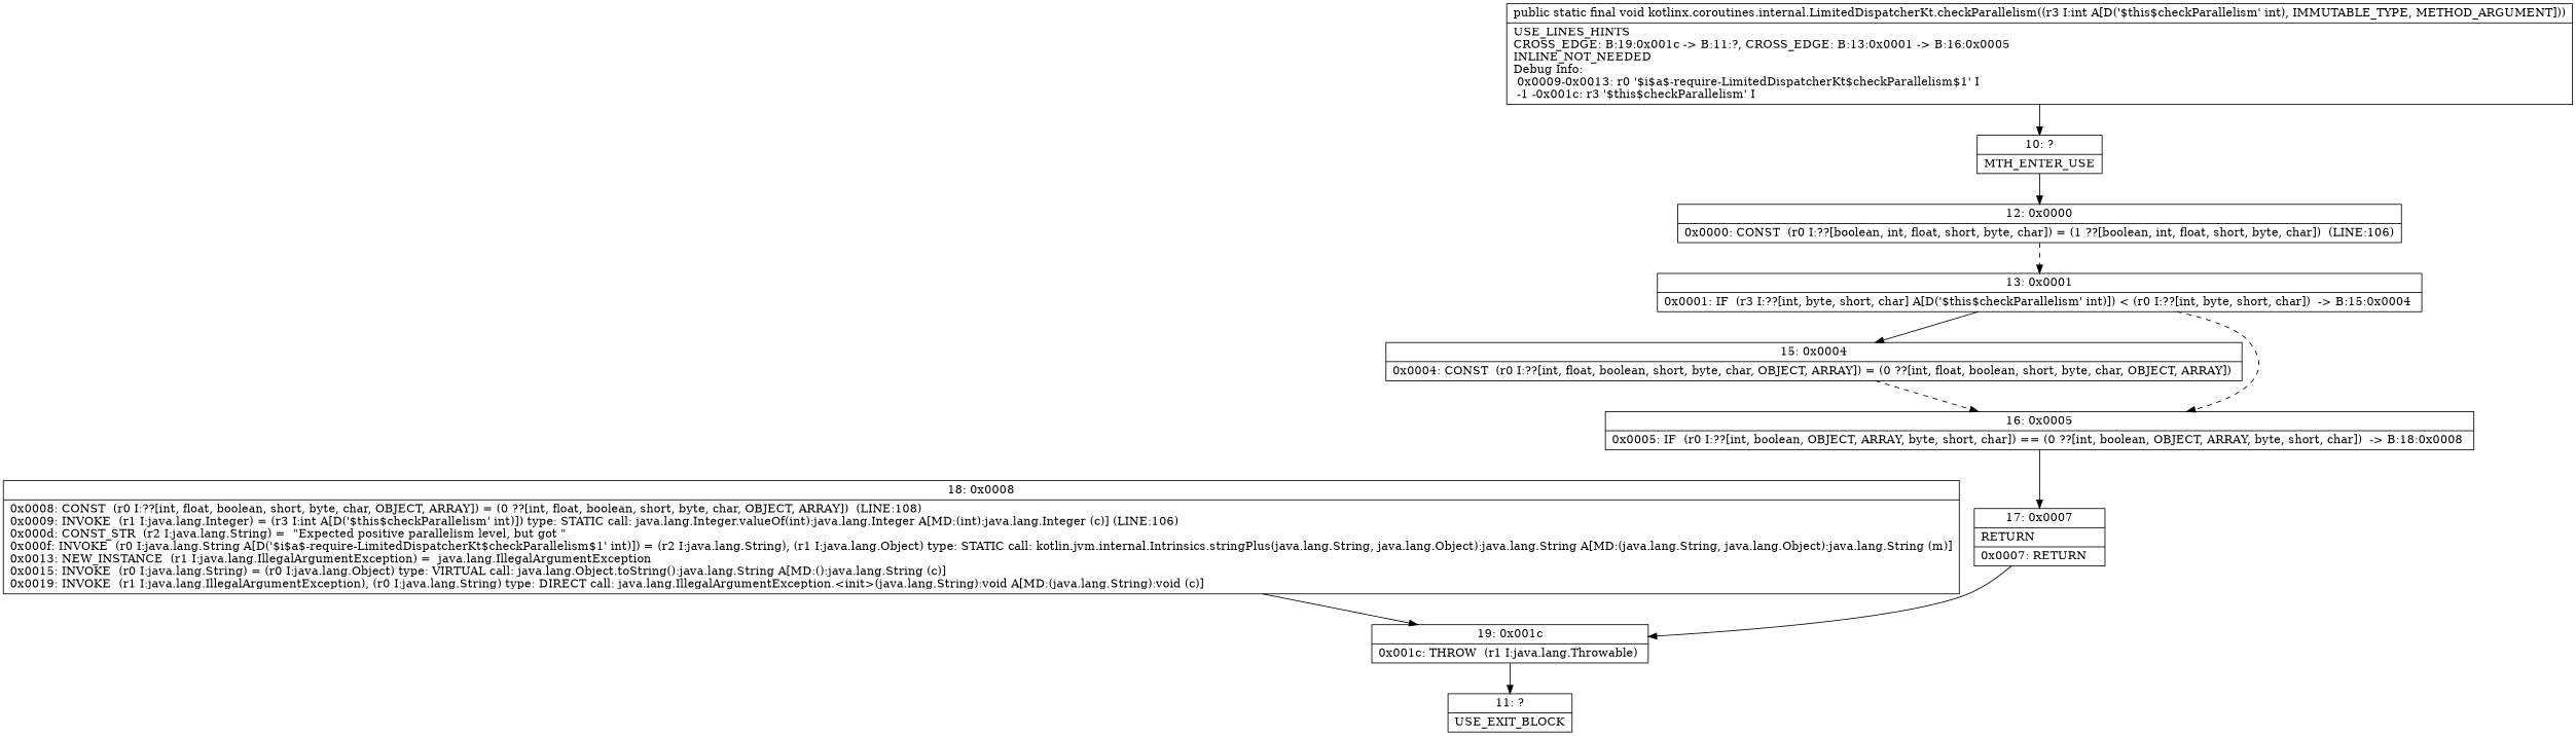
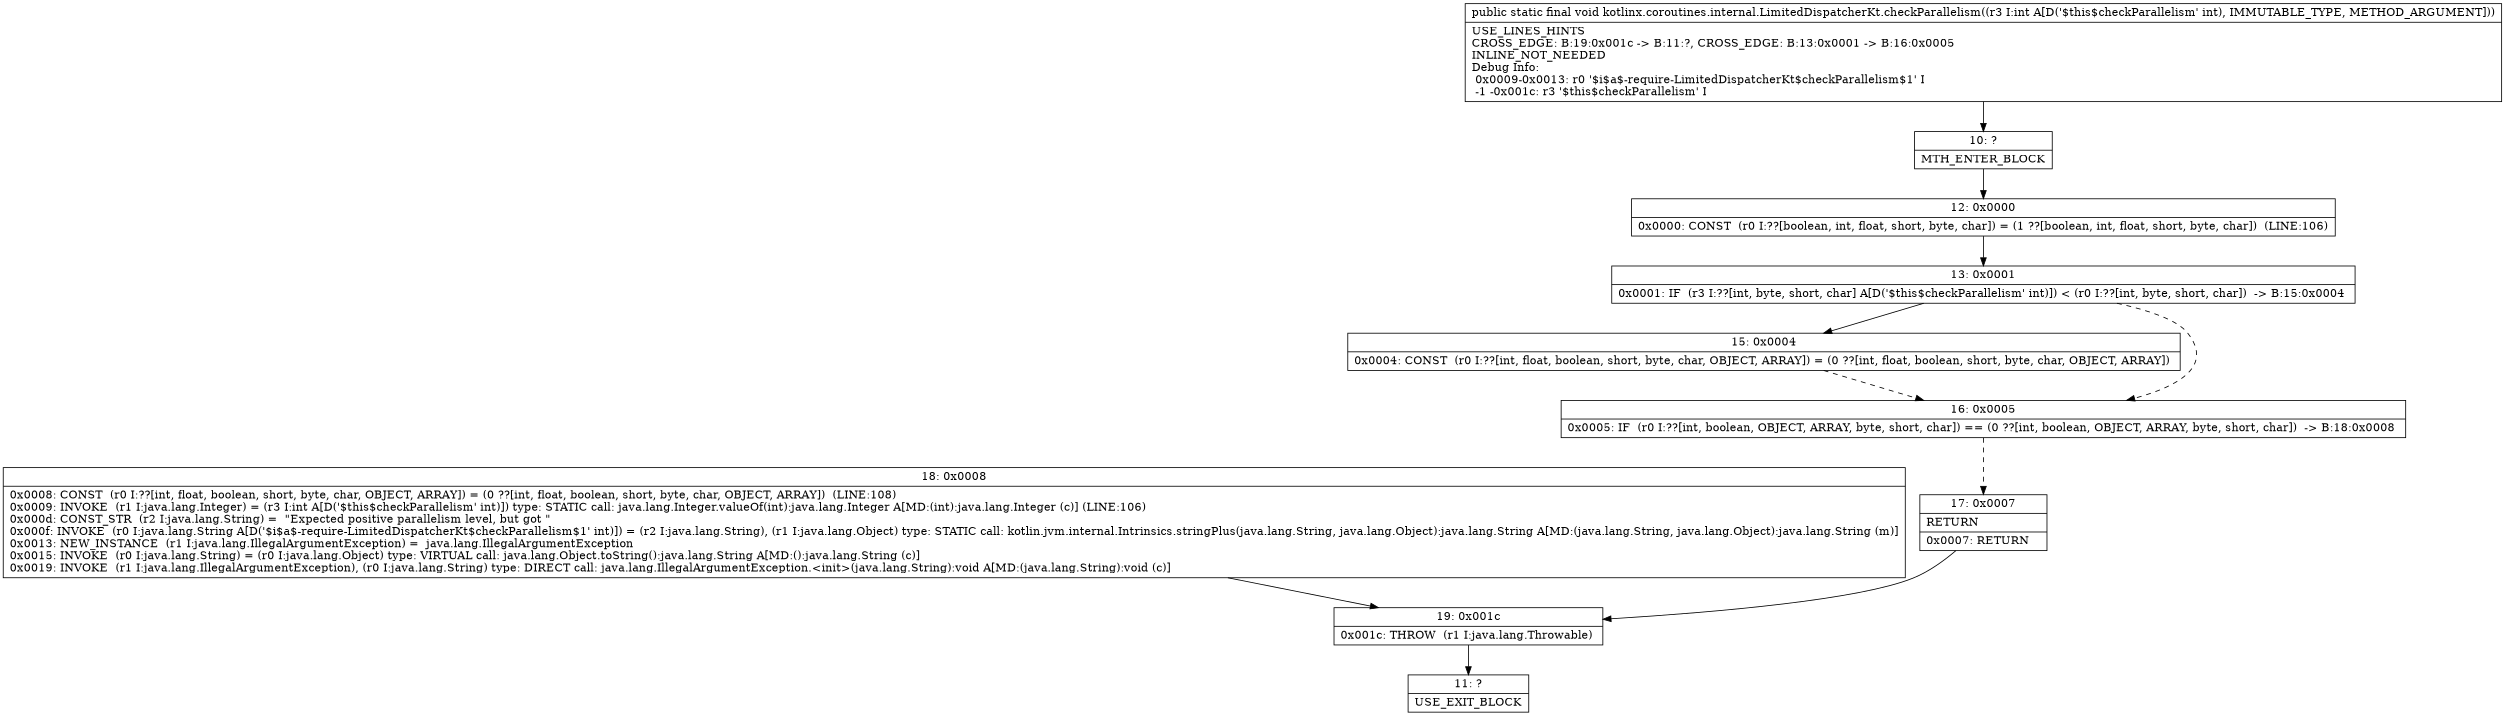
  digraph {
    node [shape=record]
-   n1 [label="{10\:\ ?|MTH_ENTER_USE\l}"]
+   n1 [label="{10\:\ ?|MTH_ENTER_BLOCK\l}"]
    n2 [label="{12\:\ 0x0000|0x0000: CONST  (r0 I:??[boolean, int, float, short, byte, char]) = (1 ??[boolean, int, float, short, byte, char])  (LINE:106)\l}"]
    n3 [label="{13\:\ 0x0001|0x0001: IF  (r3 I:??[int, byte, short, char] A[D('$this$checkParallelism' int)]) \< (r0 I:??[int, byte, short, char])  \-\> B:15:0x0004 \l}"]
    n4 [label="{15\:\ 0x0004|0x0004: CONST  (r0 I:??[int, float, boolean, short, byte, char, OBJECT, ARRAY]) = (0 ??[int, float, boolean, short, byte, char, OBJECT, ARRAY]) \l}"]
    n5 [label="{16\:\ 0x0005|0x0005: IF  (r0 I:??[int, boolean, OBJECT, ARRAY, byte, short, char]) == (0 ??[int, boolean, OBJECT, ARRAY, byte, short, char])  \-\> B:18:0x0008 \l}"]
    n6 [label="{17\:\ 0x0007|RETURN\l|0x0007: RETURN   \l}"]
    n7 [label="{19\:\ 0x001c|0x001c: THROW  (r1 I:java.lang.Throwable) \l}"]
    n8 [label="{18\:\ 0x0008|0x0008: CONST  (r0 I:??[int, float, boolean, short, byte, char, OBJECT, ARRAY]) = (0 ??[int, float, boolean, short, byte, char, OBJECT, ARRAY])  (LINE:108)\l0x0009: INVOKE  (r1 I:java.lang.Integer) = (r3 I:int A[D('$this$checkParallelism' int)]) type: STATIC call: java.lang.Integer.valueOf(int):java.lang.Integer A[MD:(int):java.lang.Integer (c)] (LINE:106)\l0x000d: CONST_STR  (r2 I:java.lang.String) =  \"Expected positive parallelism level, but got \" \l0x000f: INVOKE  (r0 I:java.lang.String A[D('$i$a$\-require\-LimitedDispatcherKt$checkParallelism$1' int)]) = (r2 I:java.lang.String), (r1 I:java.lang.Object) type: STATIC call: kotlin.jvm.internal.Intrinsics.stringPlus(java.lang.String, java.lang.Object):java.lang.String A[MD:(java.lang.String, java.lang.Object):java.lang.String (m)]\l0x0013: NEW_INSTANCE  (r1 I:java.lang.IllegalArgumentException) =  java.lang.IllegalArgumentException \l0x0015: INVOKE  (r0 I:java.lang.String) = (r0 I:java.lang.Object) type: VIRTUAL call: java.lang.Object.toString():java.lang.String A[MD:():java.lang.String (c)]\l0x0019: INVOKE  (r1 I:java.lang.IllegalArgumentException), (r0 I:java.lang.String) type: DIRECT call: java.lang.IllegalArgumentException.\<init\>(java.lang.String):void A[MD:(java.lang.String):void (c)]\l}"]
    n9 [label="{11\:\ ?|USE_EXIT_BLOCK\l}"]
    n10 [label="{public static final void kotlinx.coroutines.internal.LimitedDispatcherKt.checkParallelism((r3 I:int A[D('$this$checkParallelism' int), IMMUTABLE_TYPE, METHOD_ARGUMENT]))  | USE_LINES_HINTS\lCROSS_EDGE: B:19:0x001c \-\> B:11:?, CROSS_EDGE: B:13:0x0001 \-\> B:16:0x0005\lINLINE_NOT_NEEDED\lDebug Info:\l  0x0009\-0x0013: r0 '$i$a$\-require\-LimitedDispatcherKt$checkParallelism$1' I\l  \-1 \-0x001c: r3 '$this$checkParallelism' I\l}"]
    n1 -> n2
-   n2 -> n3 [style=dashed]
+   n2 -> n3
    n3 -> n4
    n3 -> n5 [style=dashed]
    n4 -> n5 [style=dashed]
-   n5 -> n6 [style=solid]
+   n5 -> n6 [style=dashed]
    n6 -> n7
    n7 -> n9
    n8 -> n7
    n10 -> n1
  }
